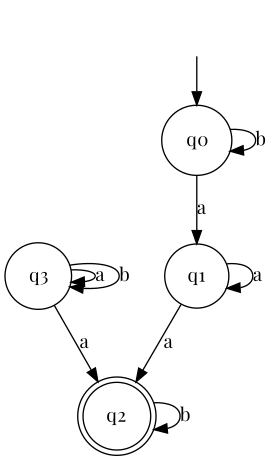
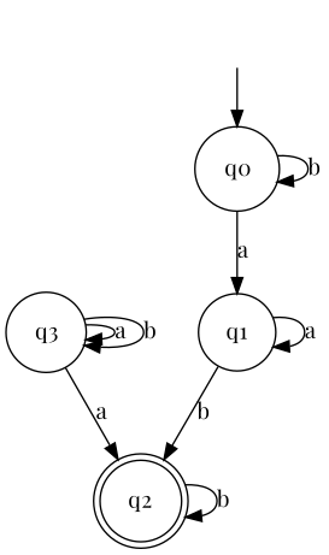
  digraph {
    fontname="Playfair Display"
    node [fontname="Playfair Display" shape=circle]
    edge [fontname="Playfair Display"]
    n1 [label=<<TABLE BORDER="0" CELLBORDER="0" CELLSPACING="0"><TR><TD>q0</TD></TR></TABLE>>]
    n2 [label=<<TABLE BORDER="0" CELLBORDER="0" CELLSPACING="0"><TR><TD>q1</TD></TR></TABLE>>]
    n3 [label=<<TABLE BORDER="0" CELLBORDER="0" CELLSPACING="0"><TR><TD>q2</TD></TR></TABLE>> shape=doublecircle]
    n4 [label=<<TABLE BORDER="0" CELLBORDER="0" CELLSPACING="0"><TR><TD>q3</TD></TR></TABLE>>]
    n5 [label=<<TABLE BORDER="0" CELLBORDER="" CELLSPACING="0"><TR><TD>_nil</TD></TR></TABLE>> style=invis shape=""]
    n1 -> n1 [label=b]
    n1 -> n2 [label=a]
    n2 -> n2 [label=a]
-   n2 -> n3 [label=a]
+   n2 -> n3 [label=b]
    n3 -> n3 [label=b]
    n4 -> n3 [label=a]
    n4 -> n4 [label=a]
    n4 -> n4 [label=b]
    n5 -> n1
  }
